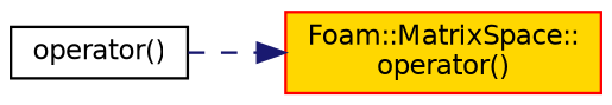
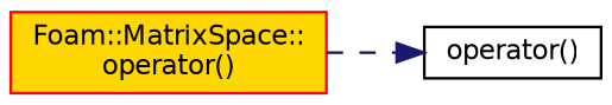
  digraph {
    rankdir=LR
    node [fontname=Helvetica fontsize=10 shape=record style=filled]
    n1 [color=black fillcolor=white fontcolor=black height=0.2 label="operator()" width=0.4]
    n2 [color=red height=0.2 label="Foam::MatrixSpace::\loperator()" width=0.4 fillcolor=gold]
-   n1 -> n2 [color=midnightblue fontname=Helvetica fontsize=10 labelfontname=Helvetica labelfontsize=10 style=dashed arrowhead=normal]
+   n2 -> n1 [color=midnightblue fontname=Helvetica fontsize=10 labelfontname=Helvetica labelfontsize=10 style=dashed arrowhead=normal]
  }
